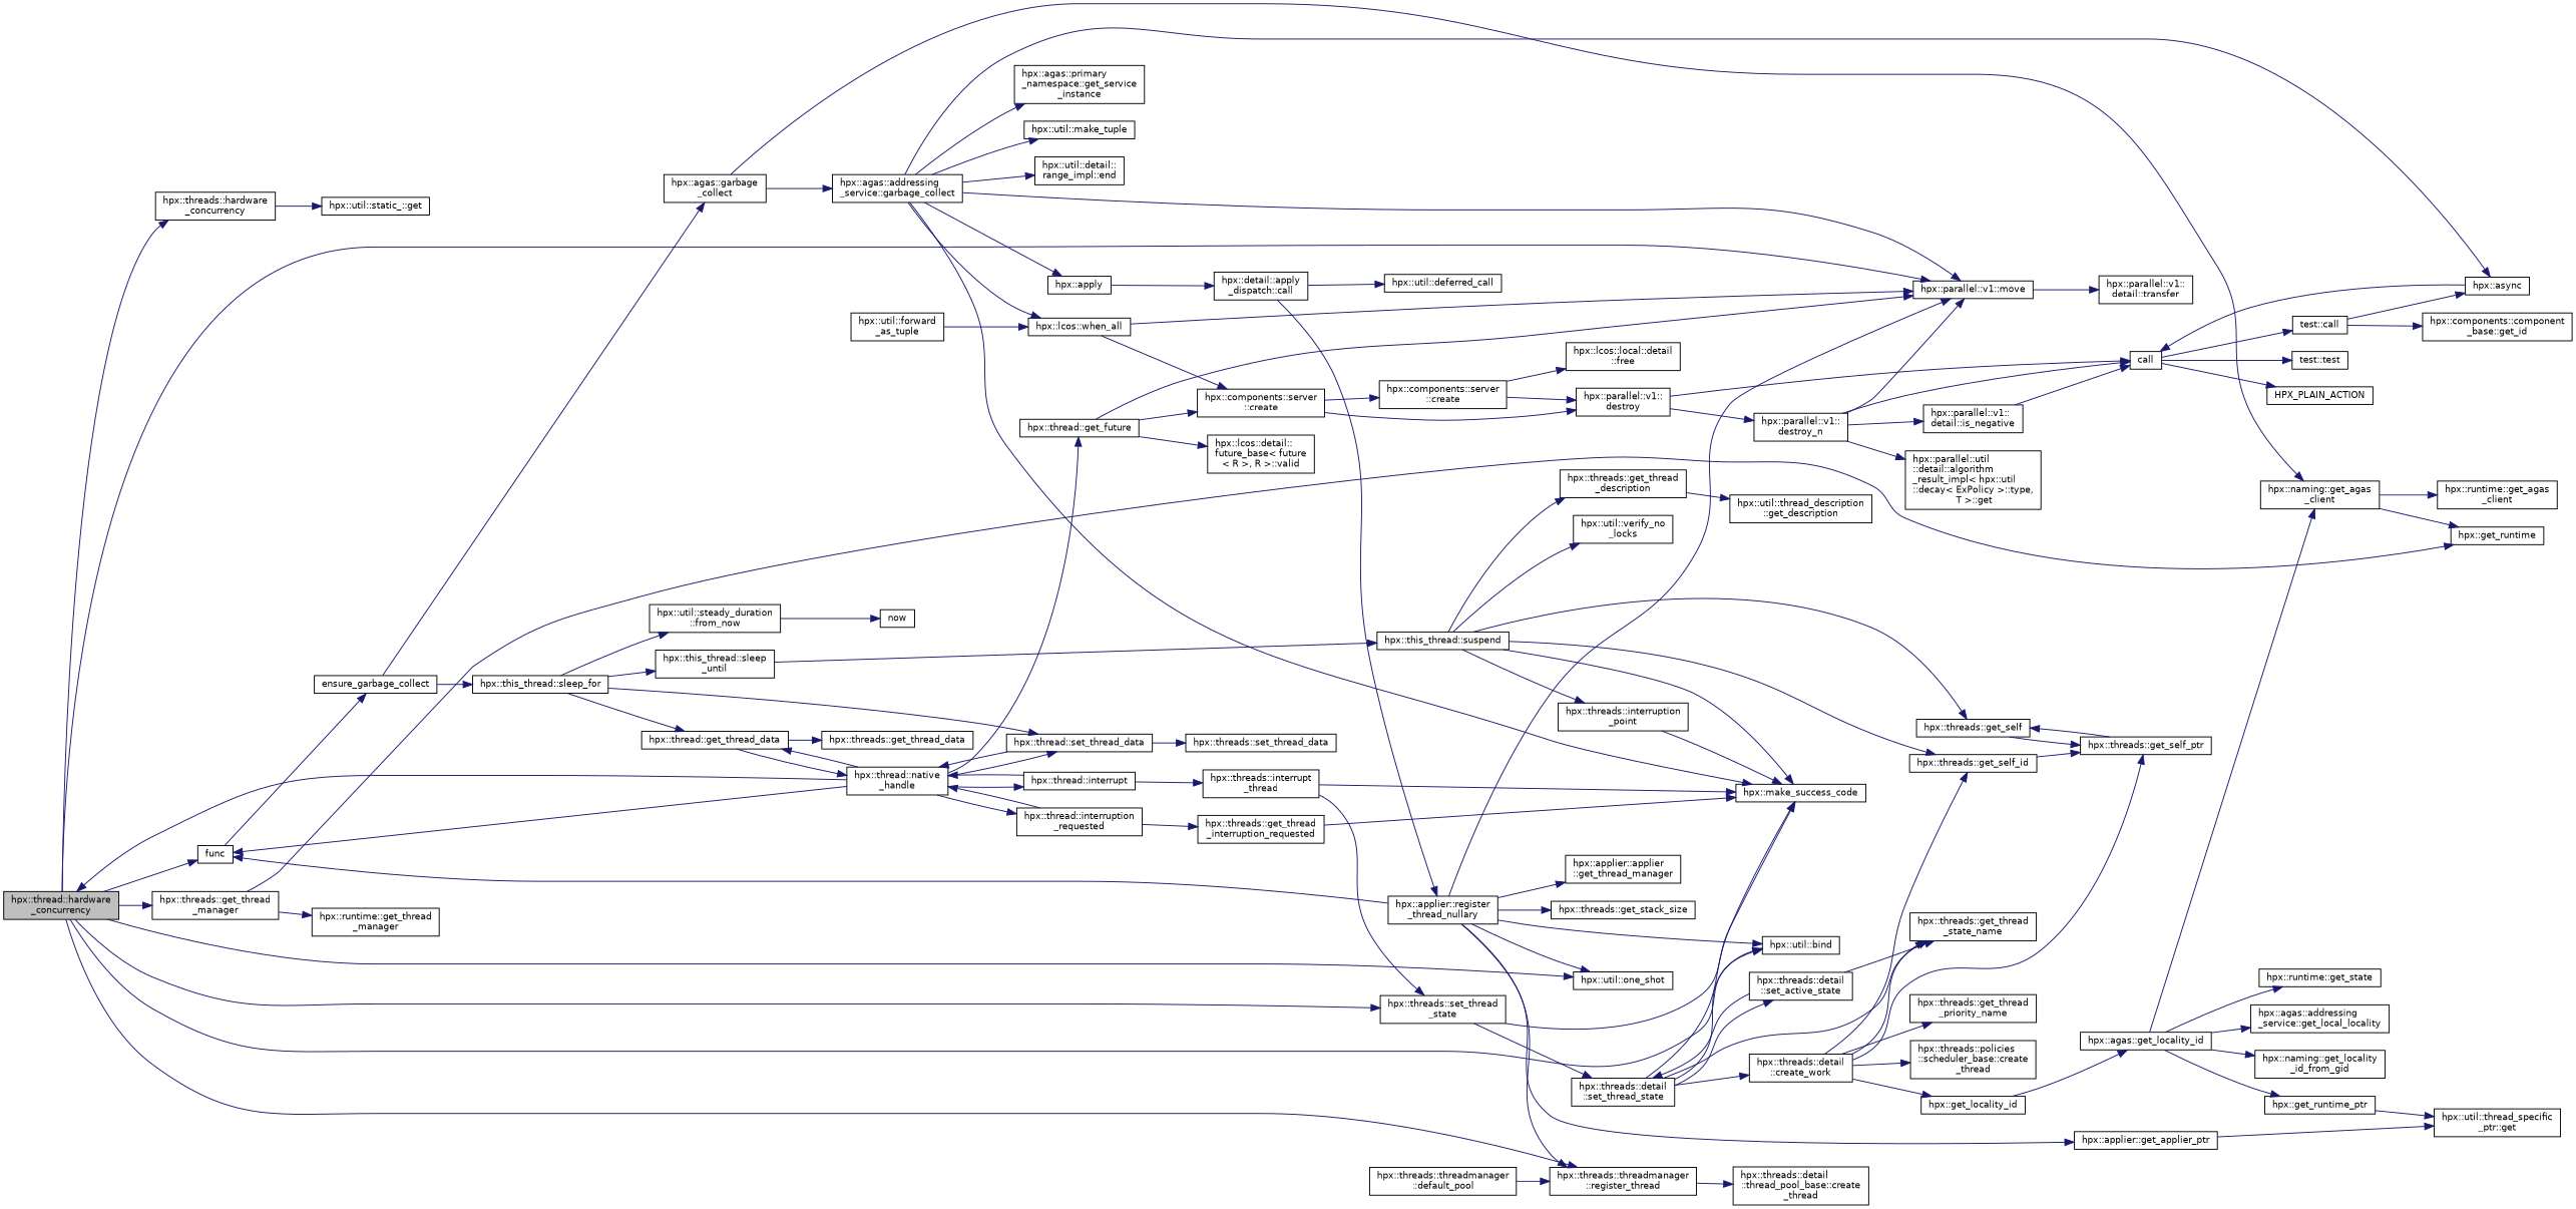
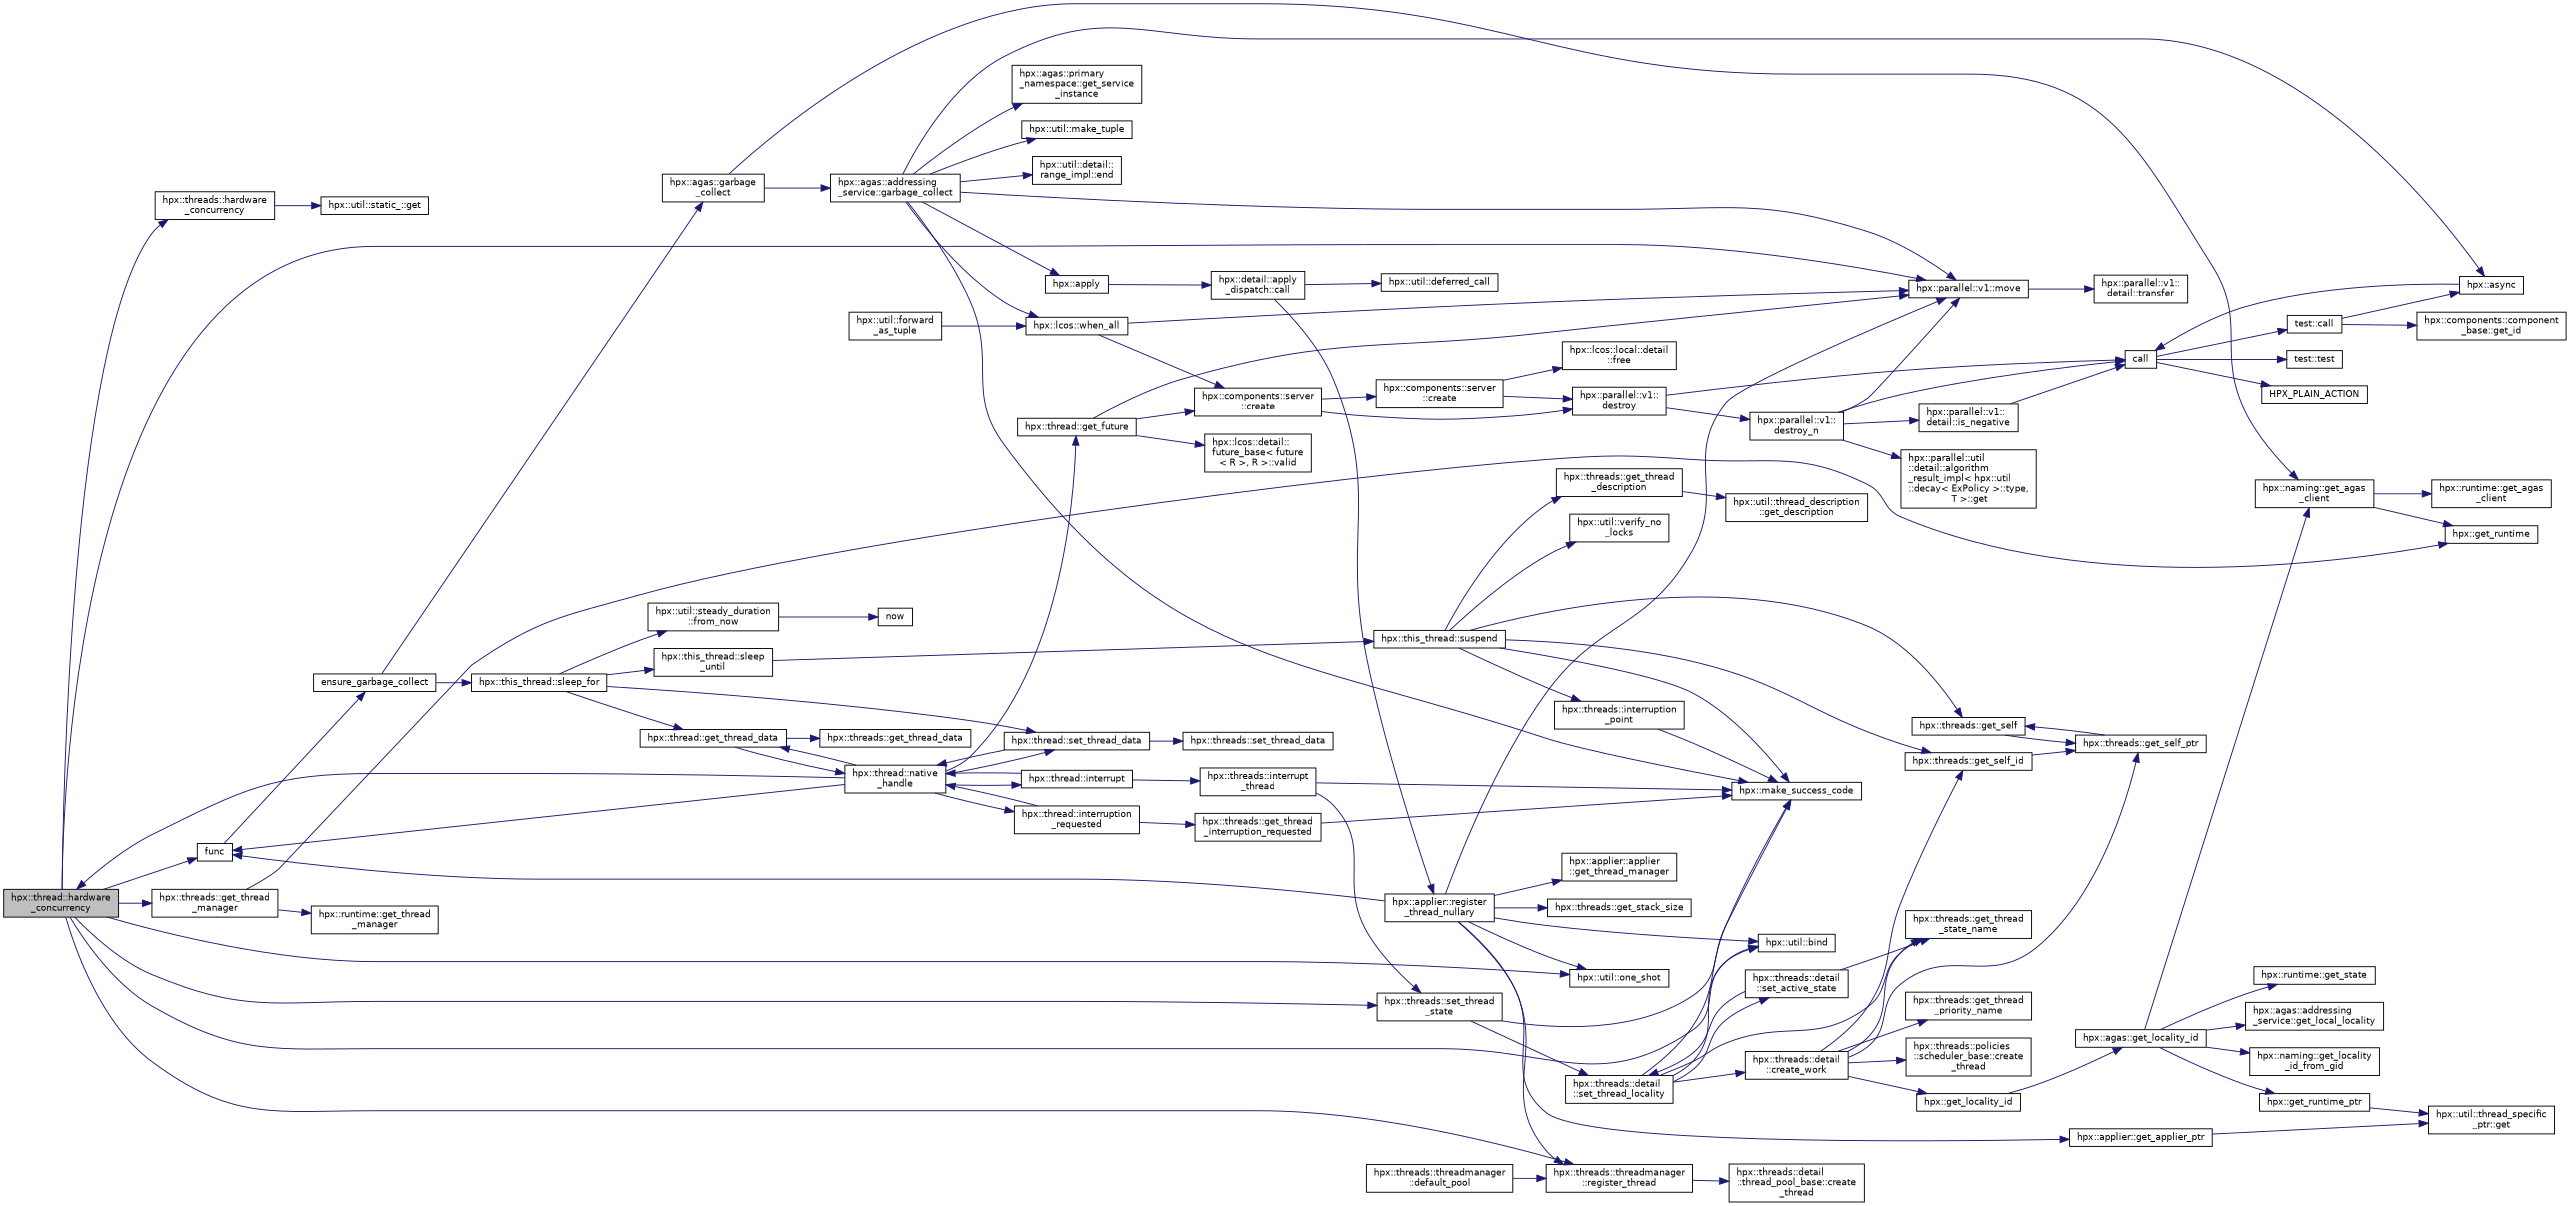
  digraph {
    rankdir=LR
    node [color=black fillcolor=white fontname=Helvetica fontsize=10 shape=record style=filled]
    edge [color=midnightblue fontname=Helvetica fontsize=10 labelfontname=Helvetica labelfontsize=10 style=solid]
    n1 [fillcolor=grey75 fontcolor=black height=0.2 label="hpx::thread::hardware\l_concurrency" width=0.4]
    n2 [height=0.2 label="hpx::threads::hardware\l_concurrency" width=0.4]
    n3 [height=0.2 label=func width=0.4]
    n4 [height=0.2 label="hpx::threads::set_thread\l_state" width=0.4]
    n5 [height=0.2 label="hpx::util::bind" width=0.4]
    n6 [height=0.2 label="hpx::parallel::v1::move" width=0.4]
    n7 [height=0.2 label="hpx::util::one_shot" width=0.4]
    n8 [height=0.2 label="hpx::threads::threadmanager\l::register_thread" width=0.4]
    n9 [height=0.2 label="hpx::threads::get_thread\l_manager" width=0.4]
    n10 [height=0.2 label="hpx::util::static_::get" width=0.4]
    n11 [height=0.2 label=ensure_garbage_collect width=0.4]
    n12 [height=0.2 label="hpx::make_success_code" width=0.4]
-   n13 [height=0.2 label="hpx::threads::detail\l::set_thread_state" width=0.4]
+   n13 [height=0.2 label="hpx::threads::detail\l::set_thread_locality" width=0.4]
    n14 [height=0.2 label="hpx::parallel::v1::\ldetail::transfer" width=0.4]
    n15 [height=0.2 label="hpx::threads::detail\l::thread_pool_base::create\l_thread" width=0.4]
    n16 [height=0.2 label="hpx::get_runtime" width=0.4]
    n17 [height=0.2 label="hpx::runtime::get_thread\l_manager" width=0.4]
    n18 [height=0.2 label="hpx::this_thread::sleep_for" width=0.4]
    n19 [height=0.2 label="hpx::agas::garbage\l_collect" width=0.4]
    n20 [height=0.2 label="hpx::this_thread::sleep\l_until" width=0.4]
    n21 [height=0.2 label="hpx::util::steady_duration\l::from_now" width=0.4]
    n22 [height=0.2 label="hpx::thread::get_thread_data" width=0.4]
    n23 [height=0.2 label="hpx::thread::set_thread_data" width=0.4]
    n24 [height=0.2 label="hpx::naming::get_agas\l_client" width=0.4]
    n25 [height=0.2 label="hpx::agas::addressing\l_service::garbage_collect" width=0.4]
    n26 [height=0.2 label="hpx::this_thread::suspend" width=0.4]
    n27 [height=0.2 label=now width=0.4]
    n28 [height=0.2 label="hpx::threads::get_thread_data" width=0.4]
    n29 [height=0.2 label="hpx::thread::native\l_handle" width=0.4]
    n30 [height=0.2 label="hpx::threads::set_thread_data" width=0.4]
    n31 [height=0.2 label="hpx::threads::get_self" width=0.4]
    n32 [height=0.2 label="hpx::threads::get_self_id" width=0.4]
    n33 [height=0.2 label="hpx::threads::interruption\l_point" width=0.4]
    n34 [height=0.2 label="hpx::util::verify_no\l_locks" width=0.4]
    n35 [height=0.2 label="hpx::threads::get_thread\l_description" width=0.4]
    n36 [height=0.2 label="hpx::threads::get_self_ptr" width=0.4]
    n37 [height=0.2 label="hpx::util::thread_description\l::get_description" width=0.4]
    n38 [height=0.2 label="hpx::thread::interrupt" width=0.4]
    n39 [height=0.2 label="hpx::thread::interruption\l_requested" width=0.4]
    n40 [height=0.2 label="hpx::thread::get_future" width=0.4]
    n41 [height=0.2 label="hpx::threads::interrupt\l_thread" width=0.4]
    n42 [height=0.2 label="hpx::threads::get_thread\l_interruption_requested" width=0.4]
    n43 [height=0.2 label="hpx::lcos::detail::\lfuture_base\< future\l\< R \>, R \>::valid" width=0.4]
    n44 [height=0.2 label="hpx::components::server\l::create" width=0.4]
    n45 [height=0.2 label="hpx::threads::get_thread\l_state_name" width=0.4]
    n46 [height=0.2 label="hpx::threads::detail\l::set_active_state" width=0.4]
    n47 [height=0.2 label="hpx::threads::detail\l::create_work" width=0.4]
    n48 [height=0.2 label="hpx::threads::get_thread\l_priority_name" width=0.4]
    n49 [height=0.2 label="hpx::get_locality_id" width=0.4]
    n50 [height=0.2 label="hpx::threads::policies\l::scheduler_base::create\l_thread" width=0.4]
    n51 [height=0.2 label="hpx::agas::get_locality_id" width=0.4]
    n52 [height=0.2 label="hpx::get_runtime_ptr" width=0.4]
    n53 [height=0.2 label="hpx::runtime::get_state" width=0.4]
    n54 [height=0.2 label="hpx::agas::addressing\l_service::get_local_locality" width=0.4]
    n55 [height=0.2 label="hpx::naming::get_locality\l_id_from_gid" width=0.4]
    n56 [height=0.2 label="hpx::util::thread_specific\l_ptr::get" width=0.4]
    n57 [height=0.2 label="hpx::runtime::get_agas\l_client" width=0.4]
    n58 [height=0.2 label="hpx::components::server\l::create" width=0.4]
    n59 [height=0.2 label="hpx::parallel::v1::\ldestroy" width=0.4]
    n60 [height=0.2 label="hpx::lcos::local::detail\l::free" width=0.4]
    n61 [height=0.2 label=call width=0.4]
    n62 [height=0.2 label="hpx::parallel::v1::\ldestroy_n" width=0.4]
    n63 [height=0.2 label="test::test" width=0.4]
    n64 [height=0.2 label=HPX_PLAIN_ACTION width=0.4]
    n65 [height=0.2 label="test::call" width=0.4]
    n66 [height=0.2 label="hpx::parallel::v1::\ldetail::is_negative" width=0.4]
    n67 [height=0.2 label="hpx::parallel::util\l::detail::algorithm\l_result_impl\< hpx::util\l::decay\< ExPolicy \>::type,\l T \>::get" width=0.4]
    n68 [height=0.2 label="hpx::async" width=0.4]
    n69 [height=0.2 label="hpx::components::component\l_base::get_id" width=0.4]
    n70 [height=0.2 label="hpx::agas::primary\l_namespace::get_service\l_instance" width=0.4]
    n71 [height=0.2 label="hpx::util::make_tuple" width=0.4]
    n72 [height=0.2 label="hpx::util::detail::\lrange_impl::end" width=0.4]
    n73 [height=0.2 label="hpx::apply" width=0.4]
    n74 [height=0.2 label="hpx::lcos::when_all" width=0.4]
    n75 [height=0.2 label="hpx::detail::apply\l_dispatch::call" width=0.4]
    n76 [height=0.2 label="hpx::applier::register\l_thread_nullary" width=0.4]
    n77 [height=0.2 label="hpx::util::deferred_call" width=0.4]
    n78 [height=0.2 label="hpx::applier::get_applier_ptr" width=0.4]
    n79 [height=0.2 label="hpx::threads::get_stack_size" width=0.4]
    n80 [height=0.2 label="hpx::applier::applier\l::get_thread_manager" width=0.4]
    n81 [height=0.2 label="hpx::threads::threadmanager\l::default_pool" width=0.4]
    n82 [height=0.2 label="hpx::util::forward\l_as_tuple" width=0.4]
    n1 -> n2
    n1 -> n3
    n1 -> n4
    n1 -> n5
    n1 -> n6
    n1 -> n7
    n1 -> n8
    n1 -> n9
    n2 -> n10
    n3 -> n11
    n4 -> n12
    n4 -> n13
    n6 -> n14
    n8 -> n15
    n9 -> n16
    n9 -> n17
    n11 -> n18
    n11 -> n19
    n13 -> n5
    n13 -> n12
    n13 -> n45
    n13 -> n46
    n13 -> n47
    n18 -> n20
    n18 -> n21
    n18 -> n22
    n18 -> n23
    n19 -> n24
    n19 -> n25
    n20 -> n26
    n21 -> n27
    n22 -> n28
    n22 -> n29
    n23 -> n29
    n23 -> n30
    n24 -> n16
    n24 -> n57
    n25 -> n6
    n25 -> n12
    n25 -> n68
    n25 -> n70
    n25 -> n71
    n25 -> n72
    n25 -> n73
    n25 -> n74
    n26 -> n12
    n26 -> n31
    n26 -> n32
    n26 -> n33
    n26 -> n34
    n26 -> n35
    n29 -> n1
    n29 -> n3
    n29 -> n22
    n29 -> n23
    n29 -> n38
    n29 -> n39
    n29 -> n40
    n31 -> n36
    n32 -> n36
    n33 -> n12
    n35 -> n37
    n36 -> n31
    n38 -> n29
    n38 -> n41
    n39 -> n29
    n39 -> n42
    n40 -> n6
    n40 -> n43
    n40 -> n44
    n41 -> n4
    n41 -> n12
    n42 -> n12
    n44 -> n58
    n44 -> n59
    n46 -> n13
    n46 -> n45
    n47 -> n32
    n47 -> n36
    n47 -> n45
    n47 -> n48
    n47 -> n49
    n47 -> n50
    n49 -> n51
    n51 -> n24
    n51 -> n52
    n51 -> n53
    n51 -> n54
    n51 -> n55
    n52 -> n56
    n58 -> n59
    n58 -> n60
    n59 -> n61
    n59 -> n62
    n61 -> n63
    n61 -> n64
    n61 -> n65
    n62 -> n6
    n62 -> n61
    n62 -> n66
    n62 -> n67
    n65 -> n68
    n65 -> n69
    n66 -> n61
    n68 -> n61
    n73 -> n75
    n74 -> n6
    n74 -> n44
    n75 -> n76
    n75 -> n77
    n76 -> n3
    n76 -> n5
    n76 -> n6
    n76 -> n7
    n76 -> n8
    n76 -> n78
    n76 -> n79
    n76 -> n80
    n78 -> n56
    n81 -> n8
    n82 -> n74
  }
